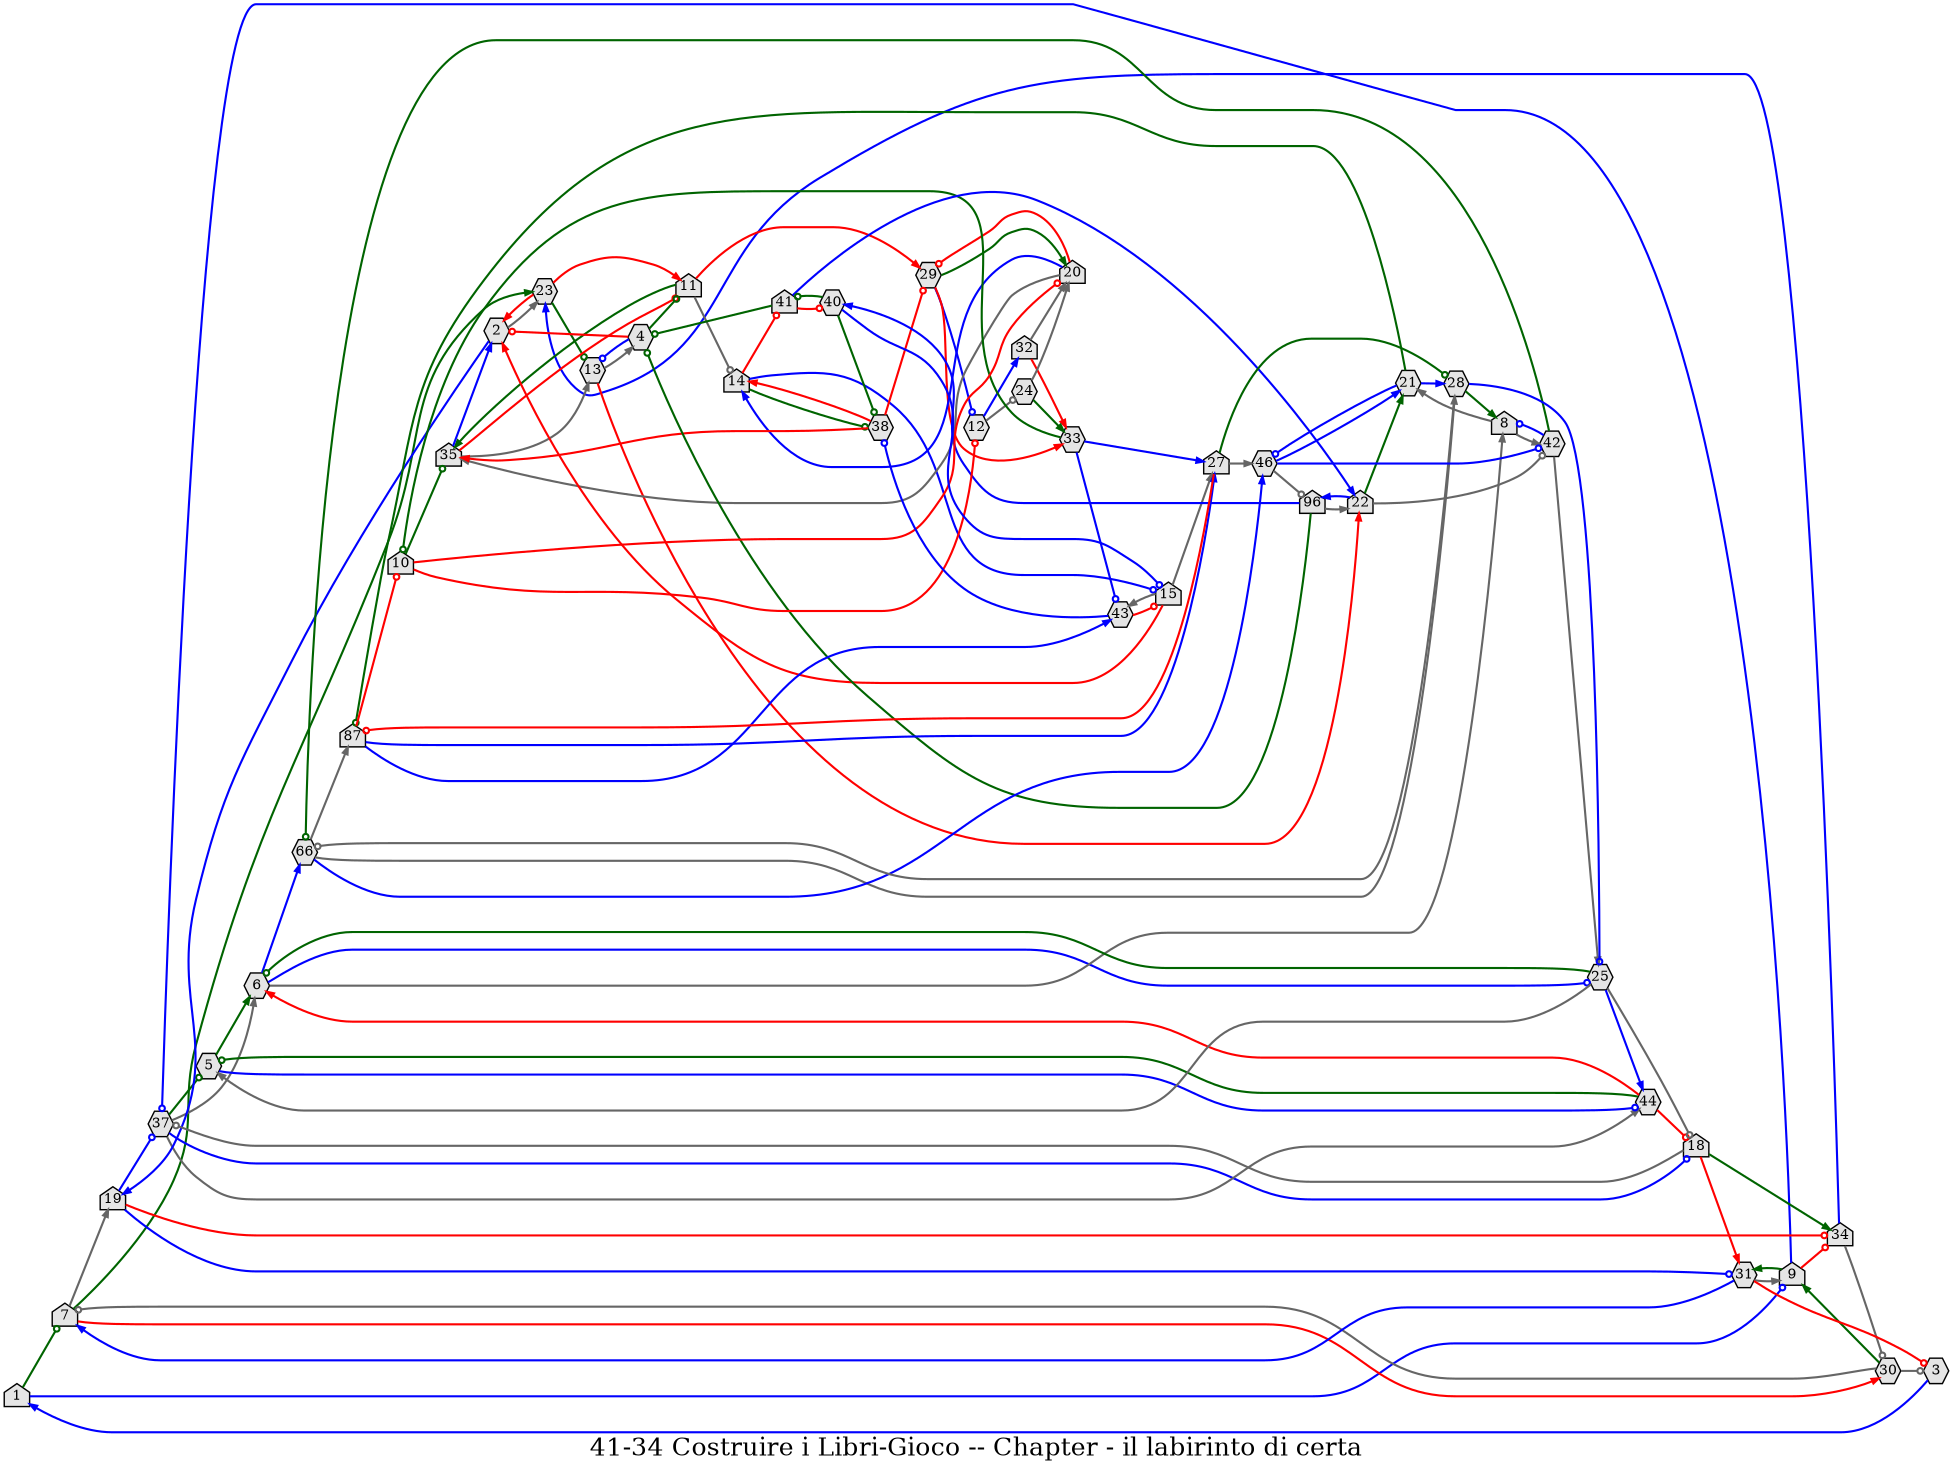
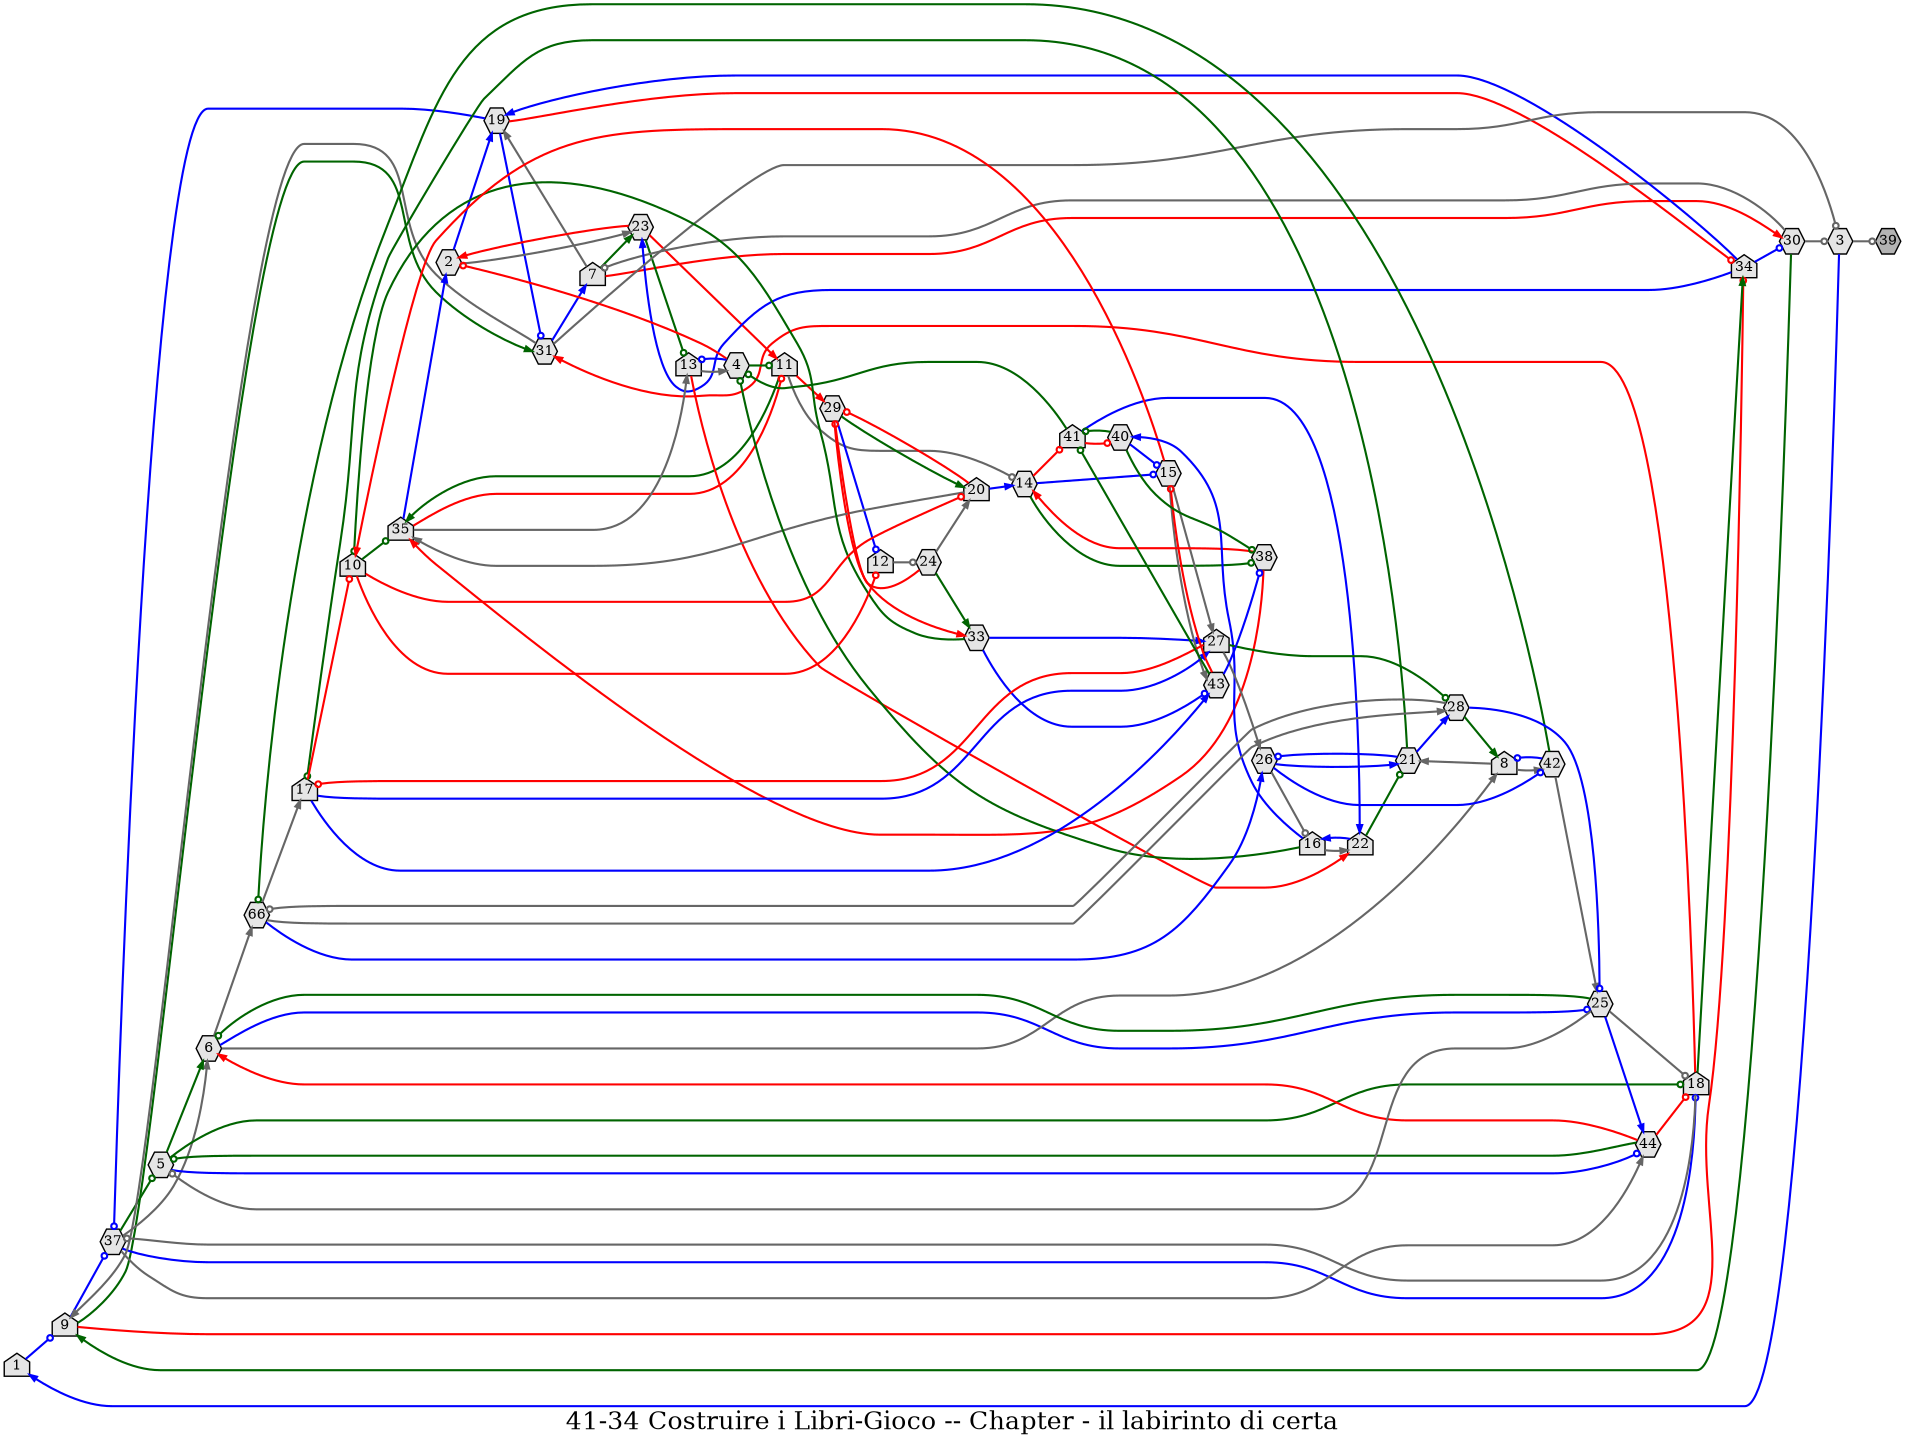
  digraph {
    fontsize=36
    label="41-34 Costruire i Libri-Gioco -- Chapter - il labirinto di certa"
    nodesep=0.35
    ordering=out
    rankdir=LR
    ranksep=0.45
    node [fillcolor=grey90 fixedsize=true fontsize=20 labelfloat=true margin="0,0" penwidth=2 regular=true shape=hexagon style=filled]
    edge [arrowhead=odot color=blue fontsize=12 labelfloat=true penwidth=3]
    1 [shape=house]
    7 [shape=house]
    9 [shape=house]
-   19 [shape=house]
+   19
    23
    30
    37
    34 [shape=house]
    31
    2
    11 [shape=house]
-   13
+   13 [shape=house]
    3
    5
    6
    18 [shape=house]
    44
    35 [shape=house]
    29
-   14 [shape=house]
+   14
    4
    22 [shape=house]
+   39 [fillcolor=grey70]
    20 [shape=house]
-   12
+   12 [shape=house]
    33
    41 [shape=house]
-   15 [shape=house]
+   15
    38
    21
    42
-   16 [shape=house label=96]
+   16 [shape=house]
    n33 [label=66]
    25
    8 [shape=house]
-   17 [shape=house label=87]
+   17 [shape=house]
    28
-   26 [label=46]
+   26
    10 [shape=house]
    27 [shape=house]
    43
-   32 [shape=house]
    24
    40
-   1 -> 7 [color=darkgreen]
    1 -> 9
    7 -> 19 [arrowhead=normal color=gray40]
    7 -> 23 [arrowhead=normal color=darkgreen]
    7 -> 30 [arrowhead=normal color=red]
    9 -> 37
    9 -> 34 [color=red]
    9 -> 31 [arrowhead=normal color=darkgreen]
    19 -> 37
    19 -> 34 [color=red]
    19 -> 31
    23 -> 2 [arrowhead=normal color=red]
    23 -> 11 [arrowhead=normal color=red]
    23 -> 13 [color=darkgreen]
    30 -> 7 [color=gray40]
    30 -> 9 [arrowhead=normal color=darkgreen]
    30 -> 3 [color=gray40]
    37 -> 5 [color=darkgreen]
    37 -> 6 [arrowhead=normal color=gray40]
    37 -> 18
    37 -> 44 [arrowhead=normal color=gray40]
+   34 -> 19 [arrowhead=normal]
    34 -> 23 [arrowhead=normal]
-   34 -> 30 [color=gray40]
+   34 -> 30
    31 -> 7 [arrowhead=normal]
    31 -> 9 [arrowhead=normal color=gray40]
-   31 -> 3 [color=red]
+   31 -> 3 [color=gray40]
    2 -> 19 [arrowhead=normal]
    2 -> 23 [arrowhead=normal color=gray40]
    11 -> 35 [arrowhead=normal color=darkgreen]
    11 -> 29 [arrowhead=normal color=red]
    11 -> 14 [color=gray40]
    13 -> 4 [arrowhead=normal color=gray40]
    13 -> 22 [arrowhead=normal color=red]
    3 -> 1 [arrowhead=normal]
+   3 -> 39 [color=gray40]
    5 -> 6 [arrowhead=normal color=darkgreen]
+   5 -> 18 [color=darkgreen]
    5 -> 44
-   6 -> n33 [arrowhead=normal]
+   6 -> n33 [arrowhead=normal color=gray40]
    6 -> 25
    6 -> 8 [arrowhead=normal color=gray40]
    18 -> 37 [color=gray40]
    18 -> 34 [arrowhead=normal color=darkgreen]
    18 -> 31 [arrowhead=normal color=red]
    44 -> 5 [color=darkgreen]
    44 -> 6 [arrowhead=normal color=red]
    44 -> 18 [color=red]
    35 -> 2 [arrowhead=normal]
    35 -> 11 [color=red]
    35 -> 13 [arrowhead=normal color=gray40]
    29 -> 20 [arrowhead=normal color=darkgreen]
    29 -> 12
    29 -> 33 [arrowhead=normal color=red]
    14 -> 41 [color=red]
    14 -> 15
    14 -> 38 [color=darkgreen]
    4 -> 2 [color=red]
    4 -> 11 [color=darkgreen]
    4 -> 13
-   22 -> 21 [arrowhead=normal color=darkgreen]
-   22 -> 42 [color=gray40]
+   22 -> 21 [color=darkgreen]
    22 -> 16 [arrowhead=normal]
    20 -> 35 [arrowhead=normal color=gray40]
    20 -> 29 [color=red]
    20 -> 14 [arrowhead=normal]
-   12 -> 32 [arrowhead=normal]
    12 -> 24 [color=gray40]
    33 -> 10 [color=darkgreen]
    33 -> 27 [arrowhead=normal]
    33 -> 43
    41 -> 4 [color=darkgreen]
    41 -> 22 [arrowhead=normal]
    41 -> 40 [color=red]
-   15 -> 2 [arrowhead=normal color=red]
+   15 -> 10 [arrowhead=normal color=red]
    15 -> 27 [arrowhead=normal color=gray40]
    15 -> 43 [arrowhead=normal color=gray40]
    38 -> 35 [arrowhead=normal color=red]
-   38 -> 29 [color=red]
+   24 -> 29 [color=red]
    38 -> 14 [arrowhead=normal color=red]
    21 -> 17 [color=darkgreen]
    21 -> 28 [arrowhead=normal]
    21 -> 26
    42 -> n33 [color=darkgreen]
    42 -> 25 [arrowhead=normal color=gray40]
    42 -> 8
    16 -> 4 [color=darkgreen]
    16 -> 22 [arrowhead=normal color=gray40]
    16 -> 40 [arrowhead=normal]
    n33 -> 17 [arrowhead=normal color=gray40]
    n33 -> 28 [arrowhead=normal color=gray40]
    n33 -> 26 [arrowhead=normal]
-   25 -> 5 [arrowhead=normal color=gray40]
+   25 -> 5 [color=gray40]
    25 -> 6 [color=darkgreen]
    25 -> 18 [color=gray40]
    25 -> 44 [arrowhead=normal]
    8 -> 21 [arrowhead=normal color=gray40]
    8 -> 42 [arrowhead=normal color=gray40]
    17 -> 10 [color=red]
    17 -> 27 [arrowhead=normal]
    17 -> 43 [arrowhead=normal]
    28 -> n33 [color=gray40]
    28 -> 25
    28 -> 8 [arrowhead=normal color=darkgreen]
    26 -> 21 [arrowhead=normal]
    26 -> 42
    26 -> 16 [color=gray40]
    10 -> 35 [color=darkgreen]
    10 -> 20 [color=red]
    10 -> 12 [color=red]
    27 -> 17 [color=red]
    27 -> 28 [color=darkgreen]
    27 -> 26 [arrowhead=normal color=gray40]
+   43 -> 41 [color=darkgreen]
    43 -> 15 [color=red]
    43 -> 38
-   32 -> 20 [arrowhead=normal color=gray40]
-   32 -> 33 [arrowhead=normal color=red]
    24 -> 20 [arrowhead=normal color=gray40]
    24 -> 33 [arrowhead=normal color=darkgreen]
    40 -> 41 [color=darkgreen]
    40 -> 15
    40 -> 38 [color=darkgreen]
  }
